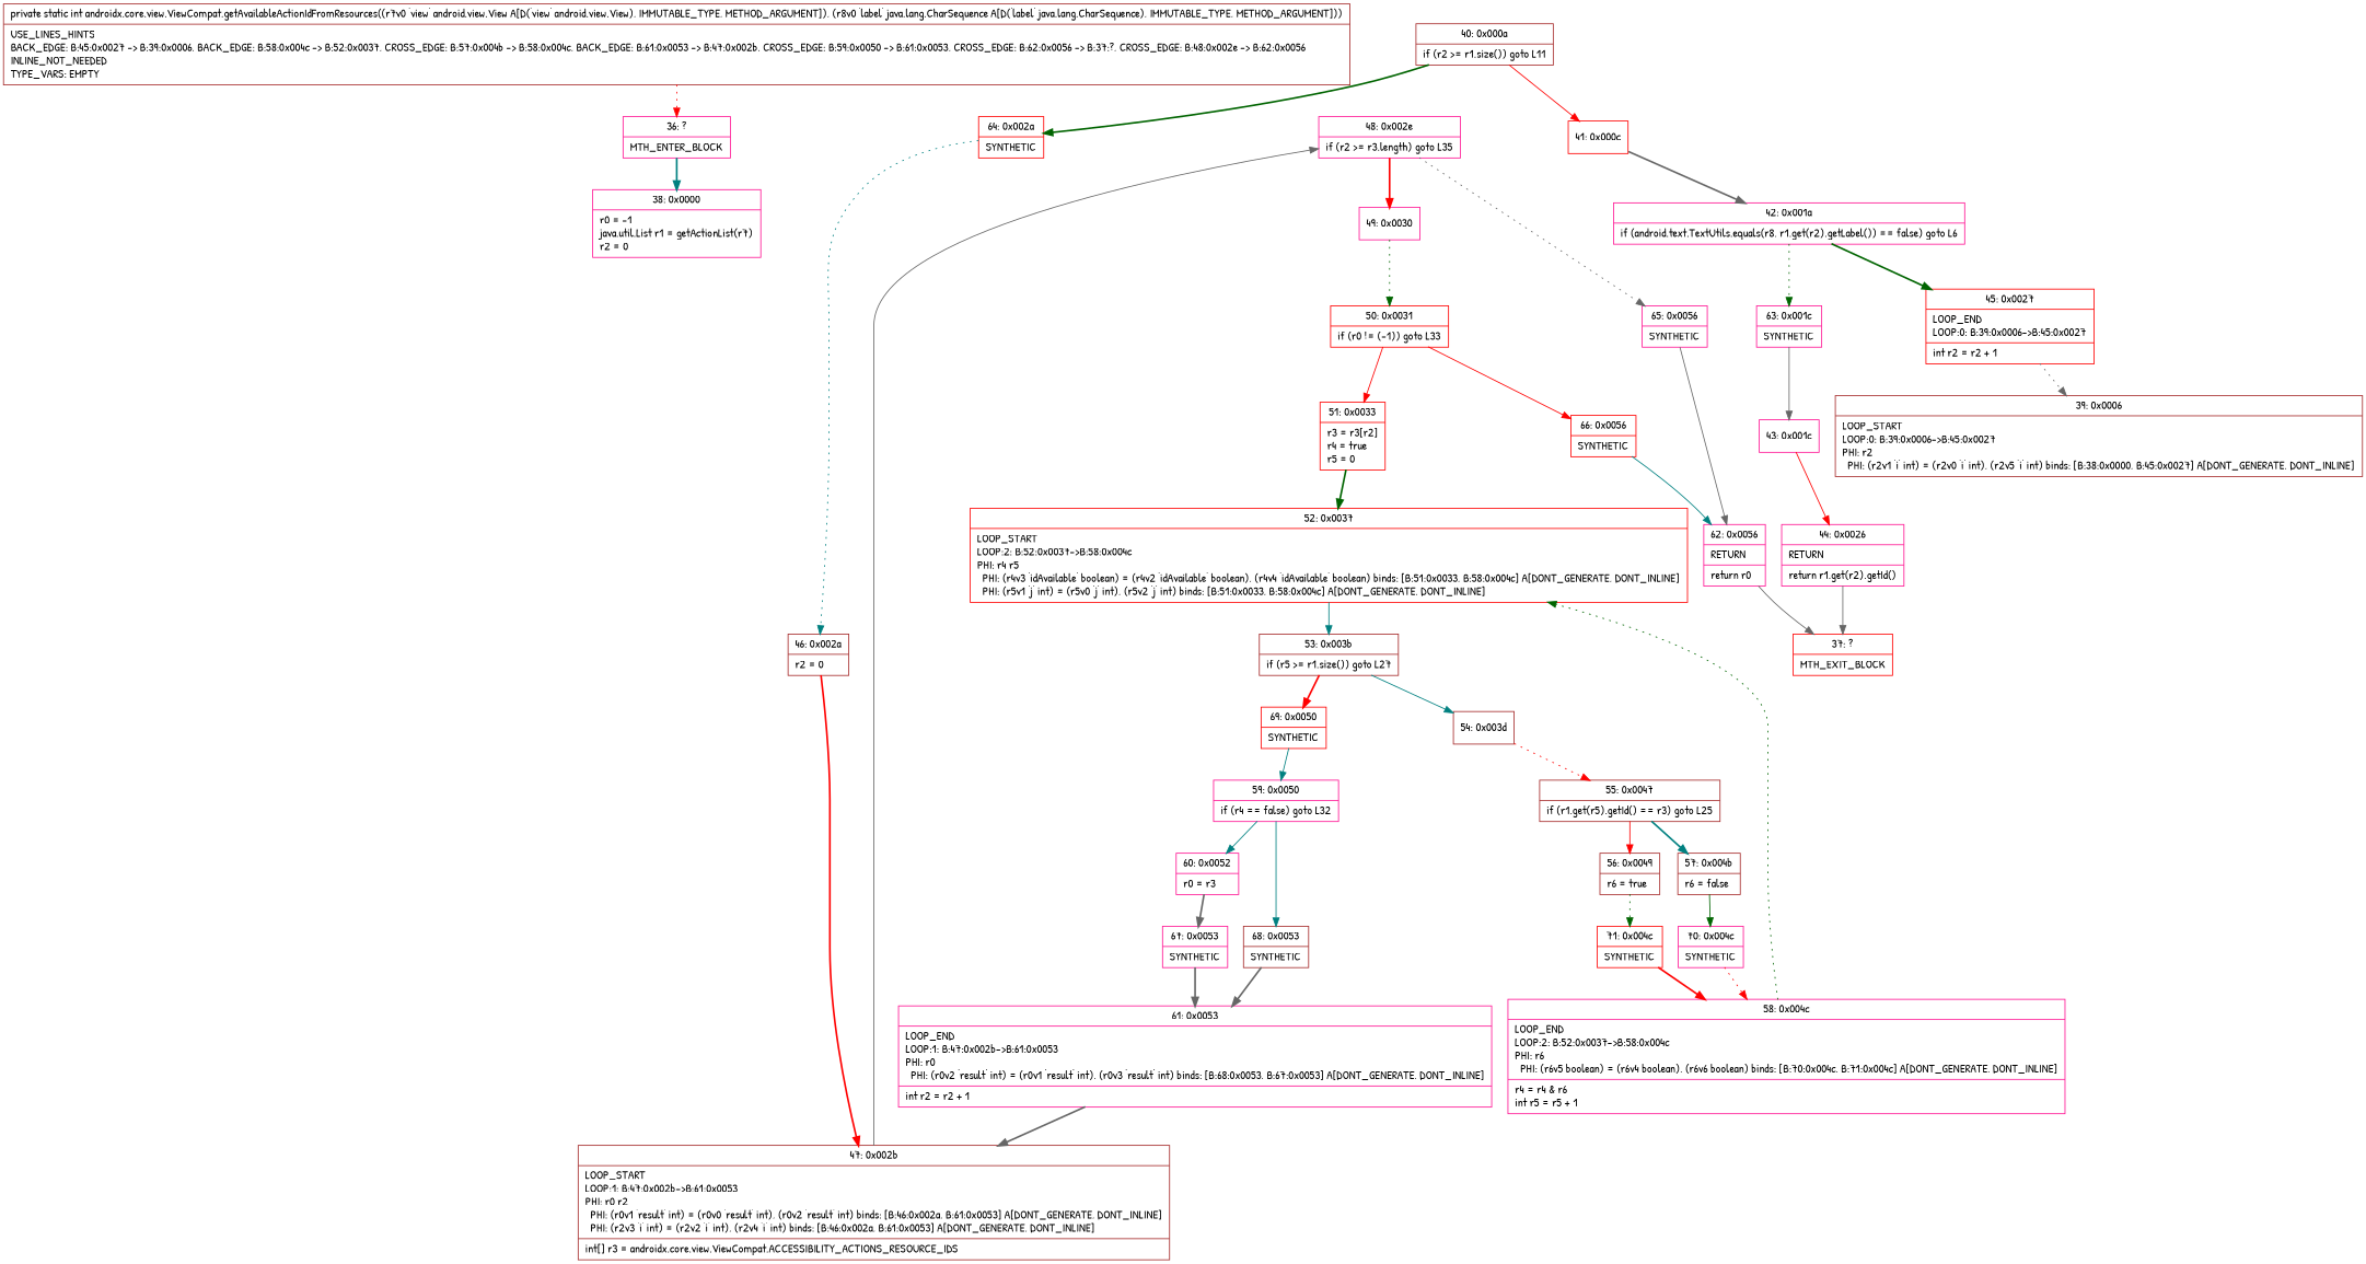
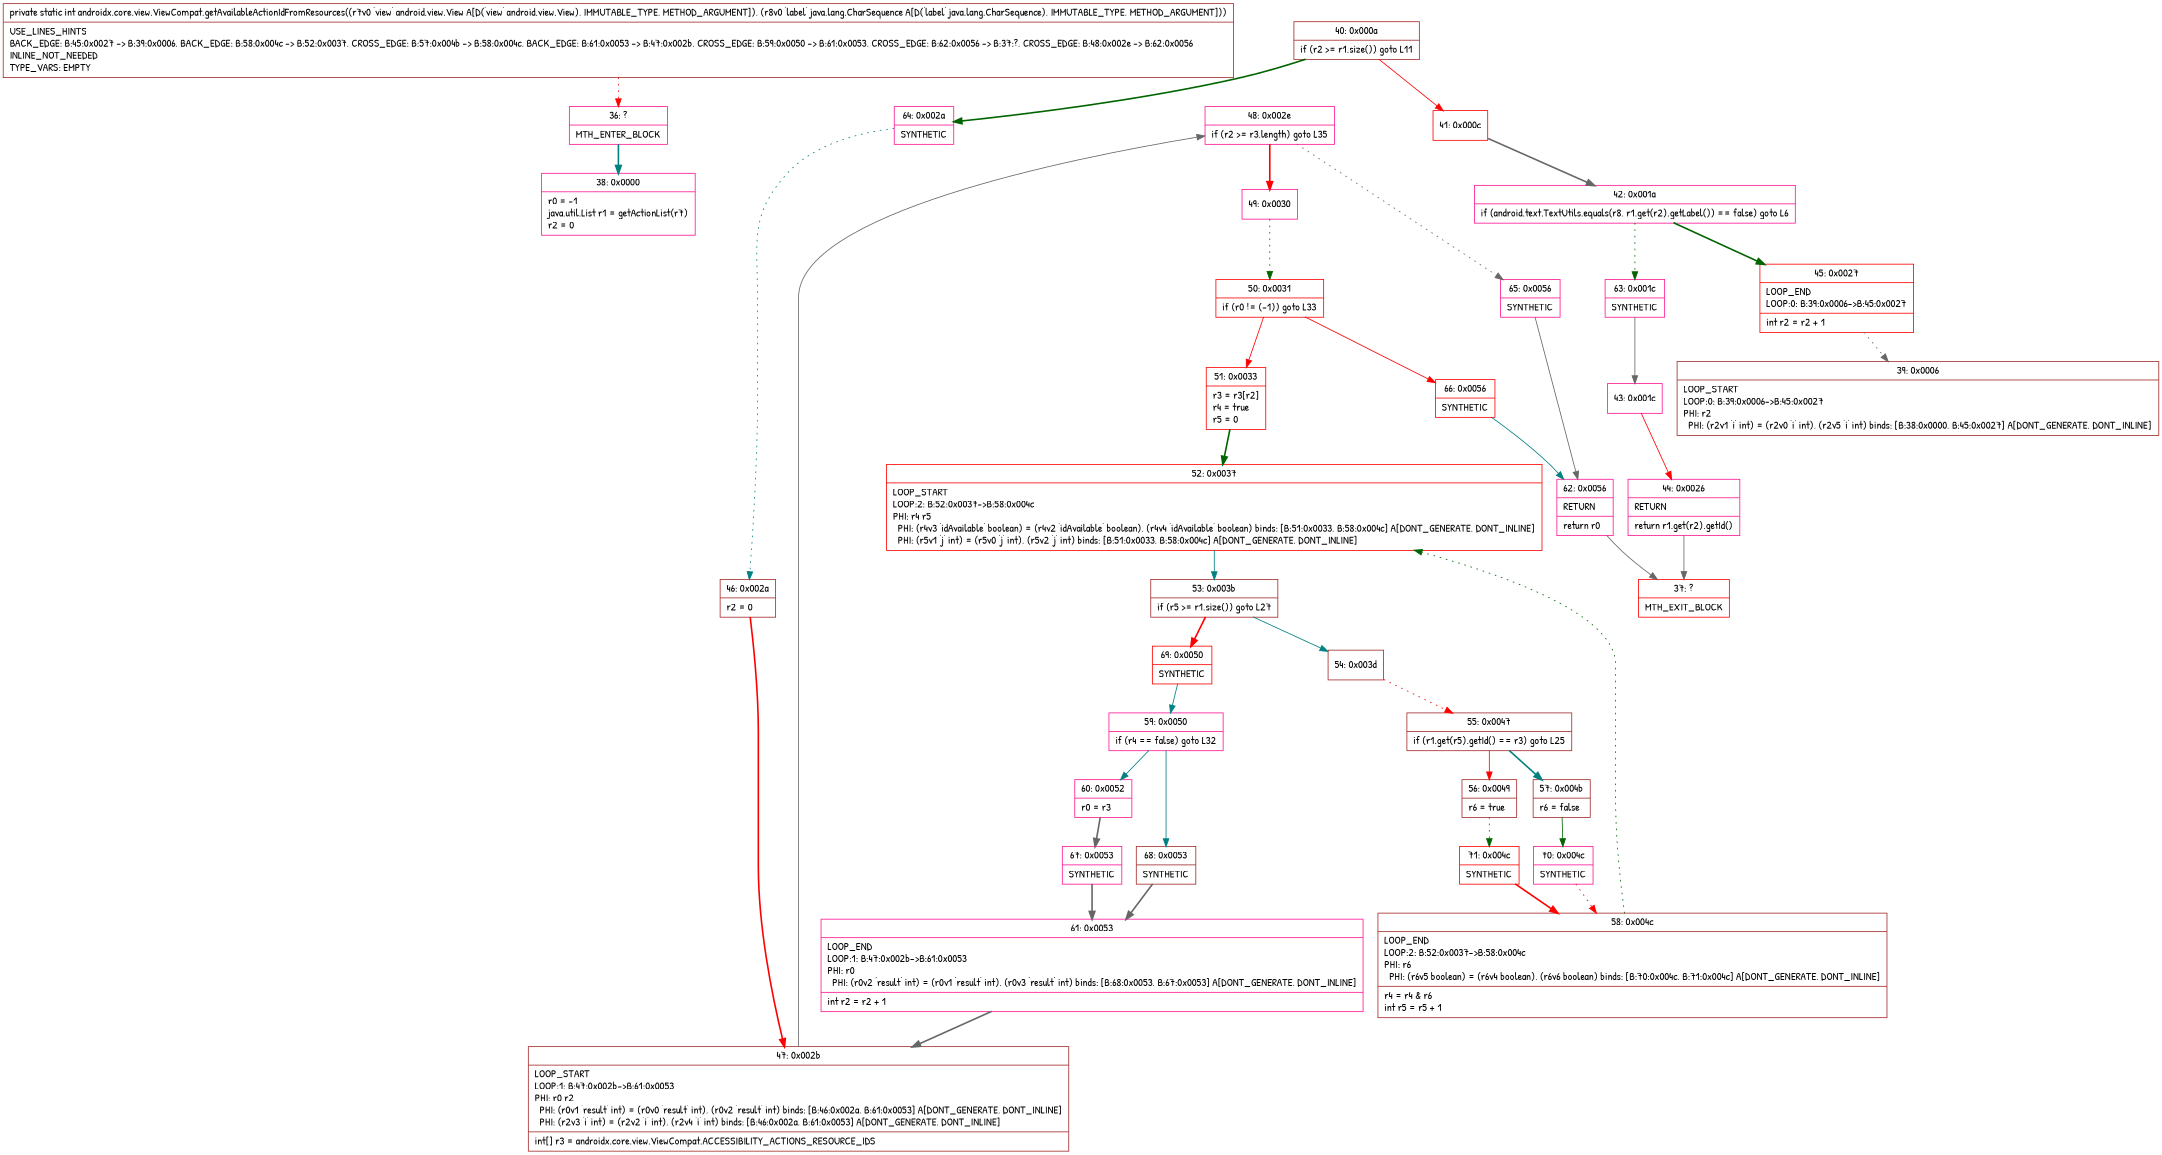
  digraph {
    fontname="Patrick Hand"
    node [color=deeppink fontname="Patrick Hand" shape=record]
    edge [color=red fontname="Patrick Hand" style=solid]
    n1 [label="{36\:\ ?|MTH_ENTER_BLOCK\l}"]
    n2 [label="{38\:\ 0x0000|r0 = \-1\ljava.util.List r1 = getActionList(r7)\lr2 = 0\l}"]
    n3 [color=brown label="{39\:\ 0x0006|LOOP_START\lLOOP:0: B:39:0x0006\-\>B:45:0x0027\lPHI: r2 \l  PHI: (r2v1 'i' int) = (r2v0 'i' int), (r2v5 'i' int) binds: [B:38:0x0000, B:45:0x0027] A[DONT_GENERATE, DONT_INLINE]\l}"]
    n4 [color=brown label="{40\:\ 0x000a|if (r2 \>= r1.size()) goto L11\l}"]
    n5 [color=red label="{41\:\ 0x000c}"]
-   n6 [color=red label="{64\:\ 0x002a|SYNTHETIC\l}"]
+   n6 [label="{64\:\ 0x002a|SYNTHETIC\l}"]
    n7 [label="{42\:\ 0x001a|if (android.text.TextUtils.equals(r8, r1.get(r2).getLabel()) == false) goto L6\l}"]
    n8 [color=brown label="{46\:\ 0x002a|r2 = 0\l}"]
    n9 [color=red label="{45\:\ 0x0027|LOOP_END\lLOOP:0: B:39:0x0006\-\>B:45:0x0027\l|int r2 = r2 + 1\l}"]
    n10 [label="{63\:\ 0x001c|SYNTHETIC\l}"]
    n11 [label="{43\:\ 0x001c}"]
    n12 [label="{44\:\ 0x0026|RETURN\l|return r1.get(r2).getId()\l}"]
    n13 [color=red label="{37\:\ ?|MTH_EXIT_BLOCK\l}"]
    n14 [color=brown label="{47\:\ 0x002b|LOOP_START\lLOOP:1: B:47:0x002b\-\>B:61:0x0053\lPHI: r0 r2 \l  PHI: (r0v1 'result' int) = (r0v0 'result' int), (r0v2 'result' int) binds: [B:46:0x002a, B:61:0x0053] A[DONT_GENERATE, DONT_INLINE]\l  PHI: (r2v3 'i' int) = (r2v2 'i' int), (r2v4 'i' int) binds: [B:46:0x002a, B:61:0x0053] A[DONT_GENERATE, DONT_INLINE]\l|int[] r3 = androidx.core.view.ViewCompat.ACCESSIBILITY_ACTIONS_RESOURCE_IDS\l}"]
    n15 [label="{48\:\ 0x002e|if (r2 \>= r3.length) goto L35\l}"]
    n16 [label="{49\:\ 0x0030}"]
    n17 [label="{65\:\ 0x0056|SYNTHETIC\l}"]
    n18 [color=red label="{50\:\ 0x0031|if (r0 != (\-1)) goto L33\l}"]
    n19 [label="{62\:\ 0x0056|RETURN\l|return r0\l}"]
    n20 [color=red label="{51\:\ 0x0033|r3 = r3[r2]\lr4 = true\lr5 = 0\l}"]
    n21 [color=red label="{66\:\ 0x0056|SYNTHETIC\l}"]
    n22 [color=red label="{52\:\ 0x0037|LOOP_START\lLOOP:2: B:52:0x0037\-\>B:58:0x004c\lPHI: r4 r5 \l  PHI: (r4v3 'idAvailable' boolean) = (r4v2 'idAvailable' boolean), (r4v4 'idAvailable' boolean) binds: [B:51:0x0033, B:58:0x004c] A[DONT_GENERATE, DONT_INLINE]\l  PHI: (r5v1 'j' int) = (r5v0 'j' int), (r5v2 'j' int) binds: [B:51:0x0033, B:58:0x004c] A[DONT_GENERATE, DONT_INLINE]\l}"]
    n23 [color=brown label="{53\:\ 0x003b|if (r5 \>= r1.size()) goto L27\l}"]
    n24 [color=brown label="{54\:\ 0x003d}"]
    n25 [color=red label="{69\:\ 0x0050|SYNTHETIC\l}"]
    n26 [color=brown label="{55\:\ 0x0047|if (r1.get(r5).getId() == r3) goto L25\l}"]
    n27 [label="{59\:\ 0x0050|if (r4 == false) goto L32\l}"]
    n28 [color=brown label="{56\:\ 0x0049|r6 = true\l}"]
    n29 [color=brown label="{57\:\ 0x004b|r6 = false\l}"]
    n30 [color=red label="{71\:\ 0x004c|SYNTHETIC\l}"]
    n31 [label="{70\:\ 0x004c|SYNTHETIC\l}"]
-   n32 [label="{58\:\ 0x004c|LOOP_END\lLOOP:2: B:52:0x0037\-\>B:58:0x004c\lPHI: r6 \l  PHI: (r6v5 boolean) = (r6v4 boolean), (r6v6 boolean) binds: [B:70:0x004c, B:71:0x004c] A[DONT_GENERATE, DONT_INLINE]\l|r4 = r4 & r6\lint r5 = r5 + 1\l}"]
+   n32 [color=brown label="{58\:\ 0x004c|LOOP_END\lLOOP:2: B:52:0x0037\-\>B:58:0x004c\lPHI: r6 \l  PHI: (r6v5 boolean) = (r6v4 boolean), (r6v6 boolean) binds: [B:70:0x004c, B:71:0x004c] A[DONT_GENERATE, DONT_INLINE]\l|r4 = r4 & r6\lint r5 = r5 + 1\l}"]
    n33 [label="{60\:\ 0x0052|r0 = r3\l}"]
    n34 [color=brown label="{68\:\ 0x0053|SYNTHETIC\l}"]
    n35 [label="{67\:\ 0x0053|SYNTHETIC\l}"]
    n36 [label="{61\:\ 0x0053|LOOP_END\lLOOP:1: B:47:0x002b\-\>B:61:0x0053\lPHI: r0 \l  PHI: (r0v2 'result' int) = (r0v1 'result' int), (r0v3 'result' int) binds: [B:68:0x0053, B:67:0x0053] A[DONT_GENERATE, DONT_INLINE]\l|int r2 = r2 + 1\l}"]
    n37 [color=brown label="{private static int androidx.core.view.ViewCompat.getAvailableActionIdFromResources((r7v0 'view' android.view.View A[D('view' android.view.View), IMMUTABLE_TYPE, METHOD_ARGUMENT]), (r8v0 'label' java.lang.CharSequence A[D('label' java.lang.CharSequence), IMMUTABLE_TYPE, METHOD_ARGUMENT]))  | USE_LINES_HINTS\lBACK_EDGE: B:45:0x0027 \-\> B:39:0x0006, BACK_EDGE: B:58:0x004c \-\> B:52:0x0037, CROSS_EDGE: B:57:0x004b \-\> B:58:0x004c, BACK_EDGE: B:61:0x0053 \-\> B:47:0x002b, CROSS_EDGE: B:59:0x0050 \-\> B:61:0x0053, CROSS_EDGE: B:62:0x0056 \-\> B:37:?, CROSS_EDGE: B:48:0x002e \-\> B:62:0x0056\lINLINE_NOT_NEEDED\lTYPE_VARS: EMPTY\l}"]
    n1 -> n2 [color=teal style=bold]
    n4 -> n5
    n4 -> n6 [color=darkgreen style=bold]
    n5 -> n7 [color=gray40 style=bold]
    n6 -> n8 [color=teal style=dotted]
    n7 -> n9 [color=darkgreen style=bold]
    n7 -> n10 [color=darkgreen style=dotted]
    n8 -> n14 [style=bold]
    n9 -> n3 [color=gray40 style=dotted]
    n10 -> n11 [color=gray40]
    n11 -> n12
    n12 -> n13 [color=gray40]
    n14 -> n15 [color=gray40]
    n15 -> n16 [style=bold]
    n15 -> n17 [color=gray40 style=dotted]
    n16 -> n18 [color=darkgreen style=dotted]
    n17 -> n19 [color=gray40]
    n18 -> n20
    n18 -> n21
    n19 -> n13 [color=gray40]
    n20 -> n22 [color=darkgreen style=bold]
    n21 -> n19 [color=teal]
    n22 -> n23 [color=teal]
    n23 -> n24 [color=teal]
    n23 -> n25 [style=bold]
    n24 -> n26 [style=dotted]
    n25 -> n27 [color=teal]
    n26 -> n28
    n26 -> n29 [color=teal style=bold]
    n27 -> n33 [color=teal]
    n27 -> n34 [color=teal]
    n28 -> n30 [color=darkgreen style=dotted]
    n29 -> n31 [color=darkgreen]
    n30 -> n32 [style=bold]
    n31 -> n32 [style=dotted]
    n32 -> n22 [color=darkgreen style=dotted]
    n33 -> n35 [color=gray40 style=bold]
    n34 -> n36 [color=gray40 style=bold]
    n35 -> n36 [color=gray40 style=bold]
    n36 -> n14 [color=gray40 style=bold]
    n37 -> n1 [style=dotted]
  }
